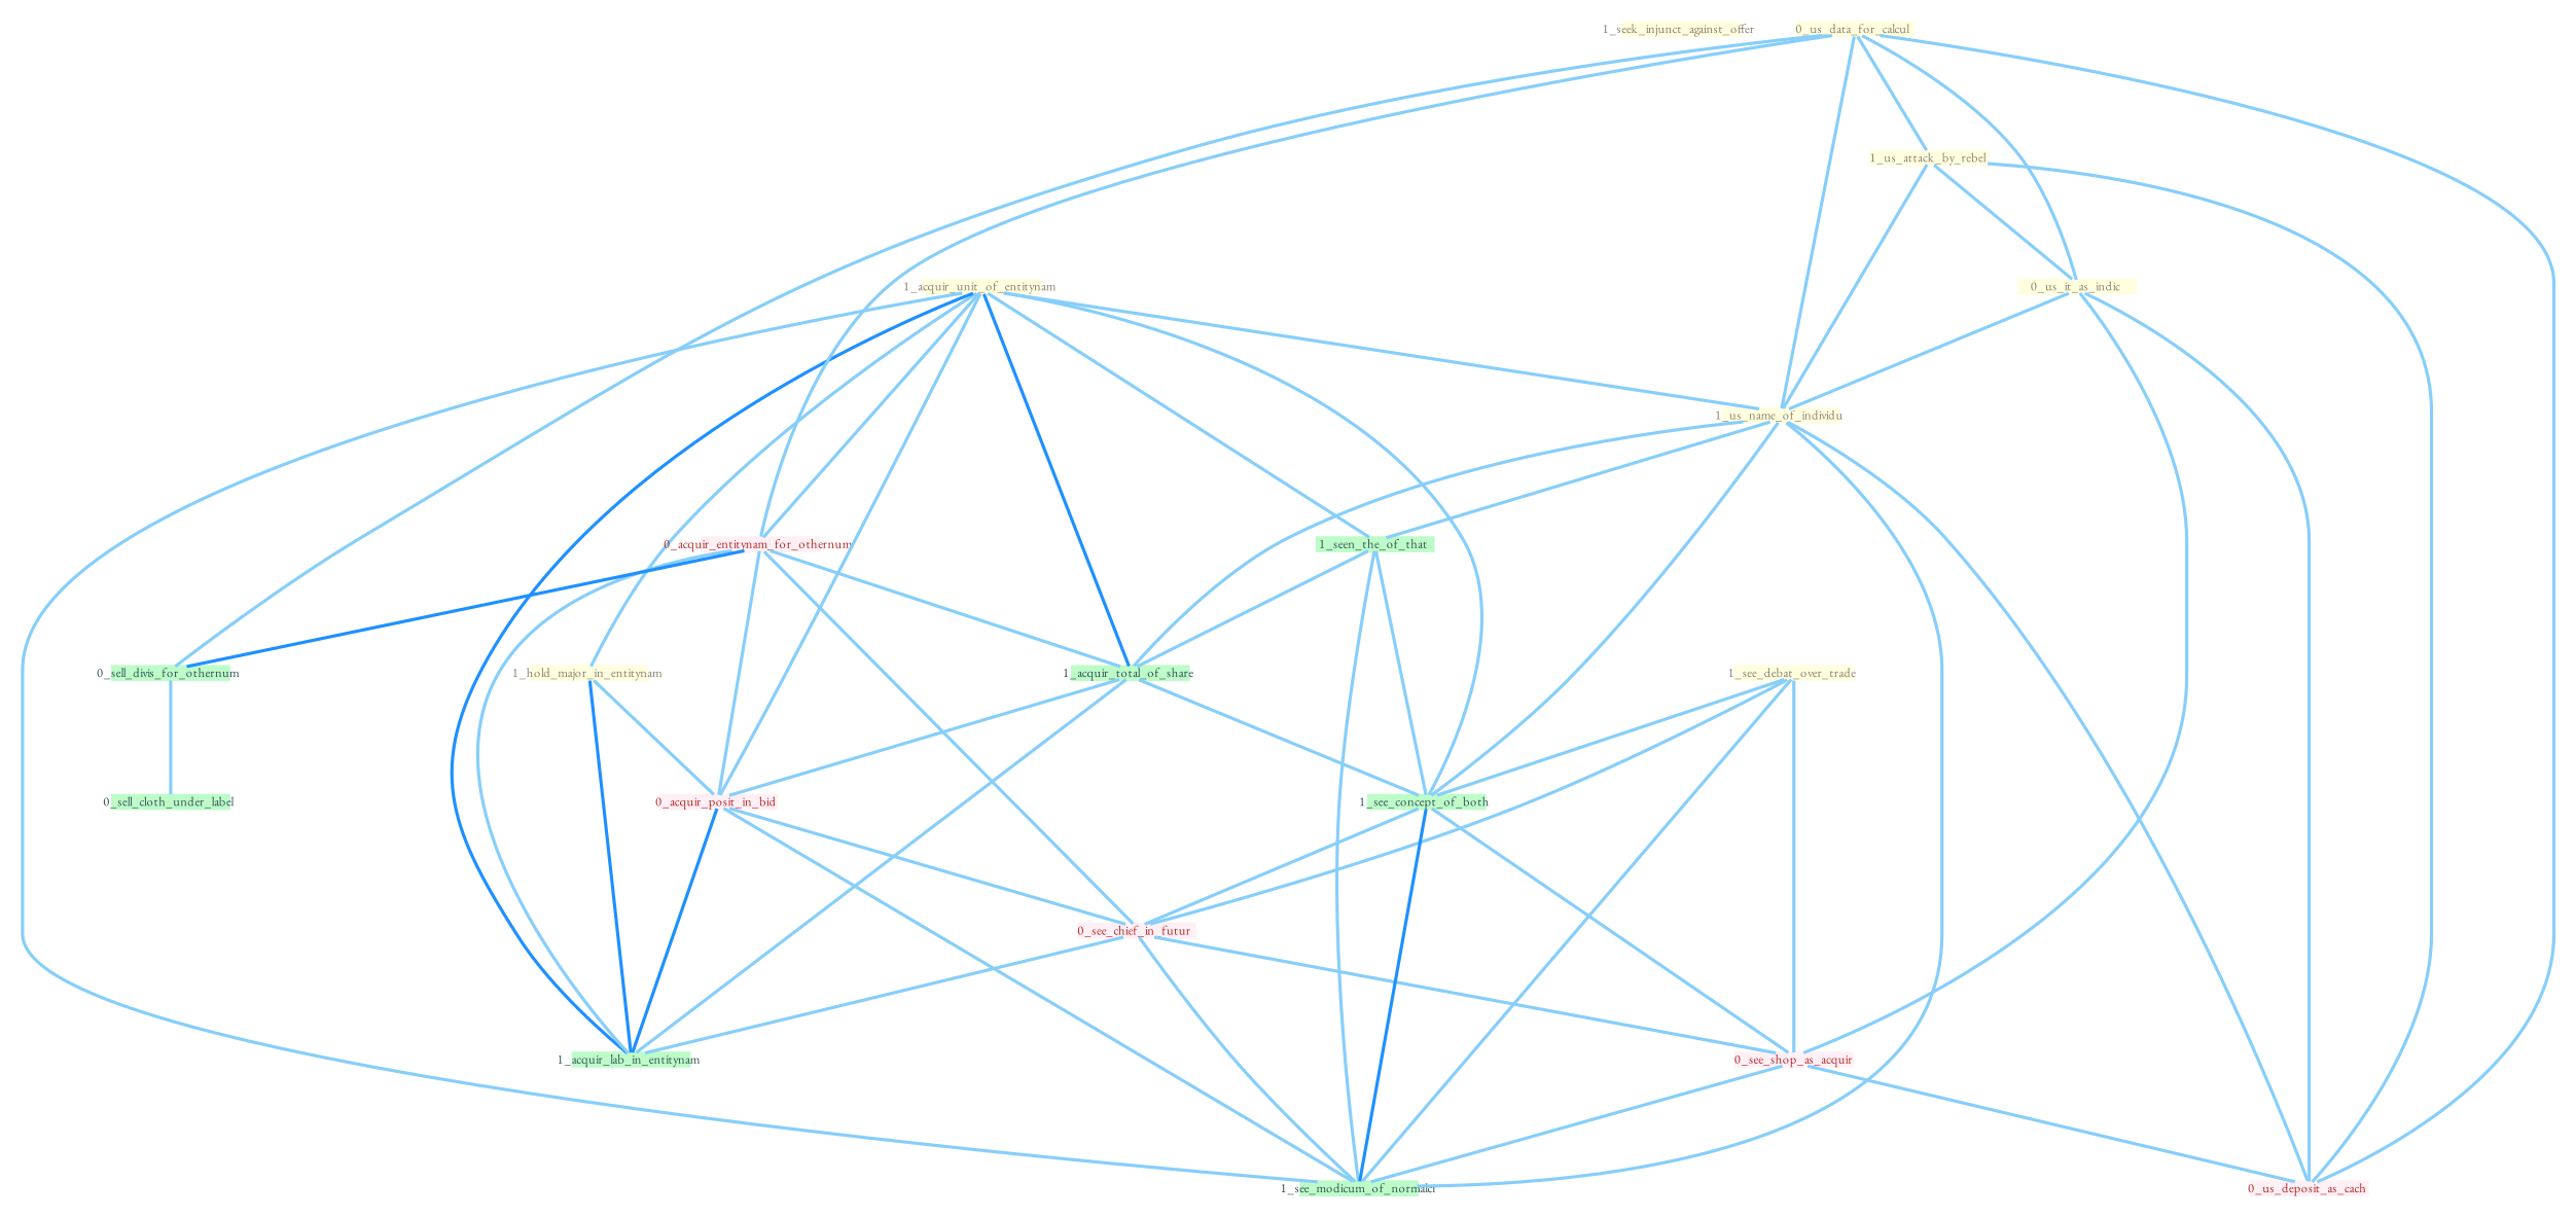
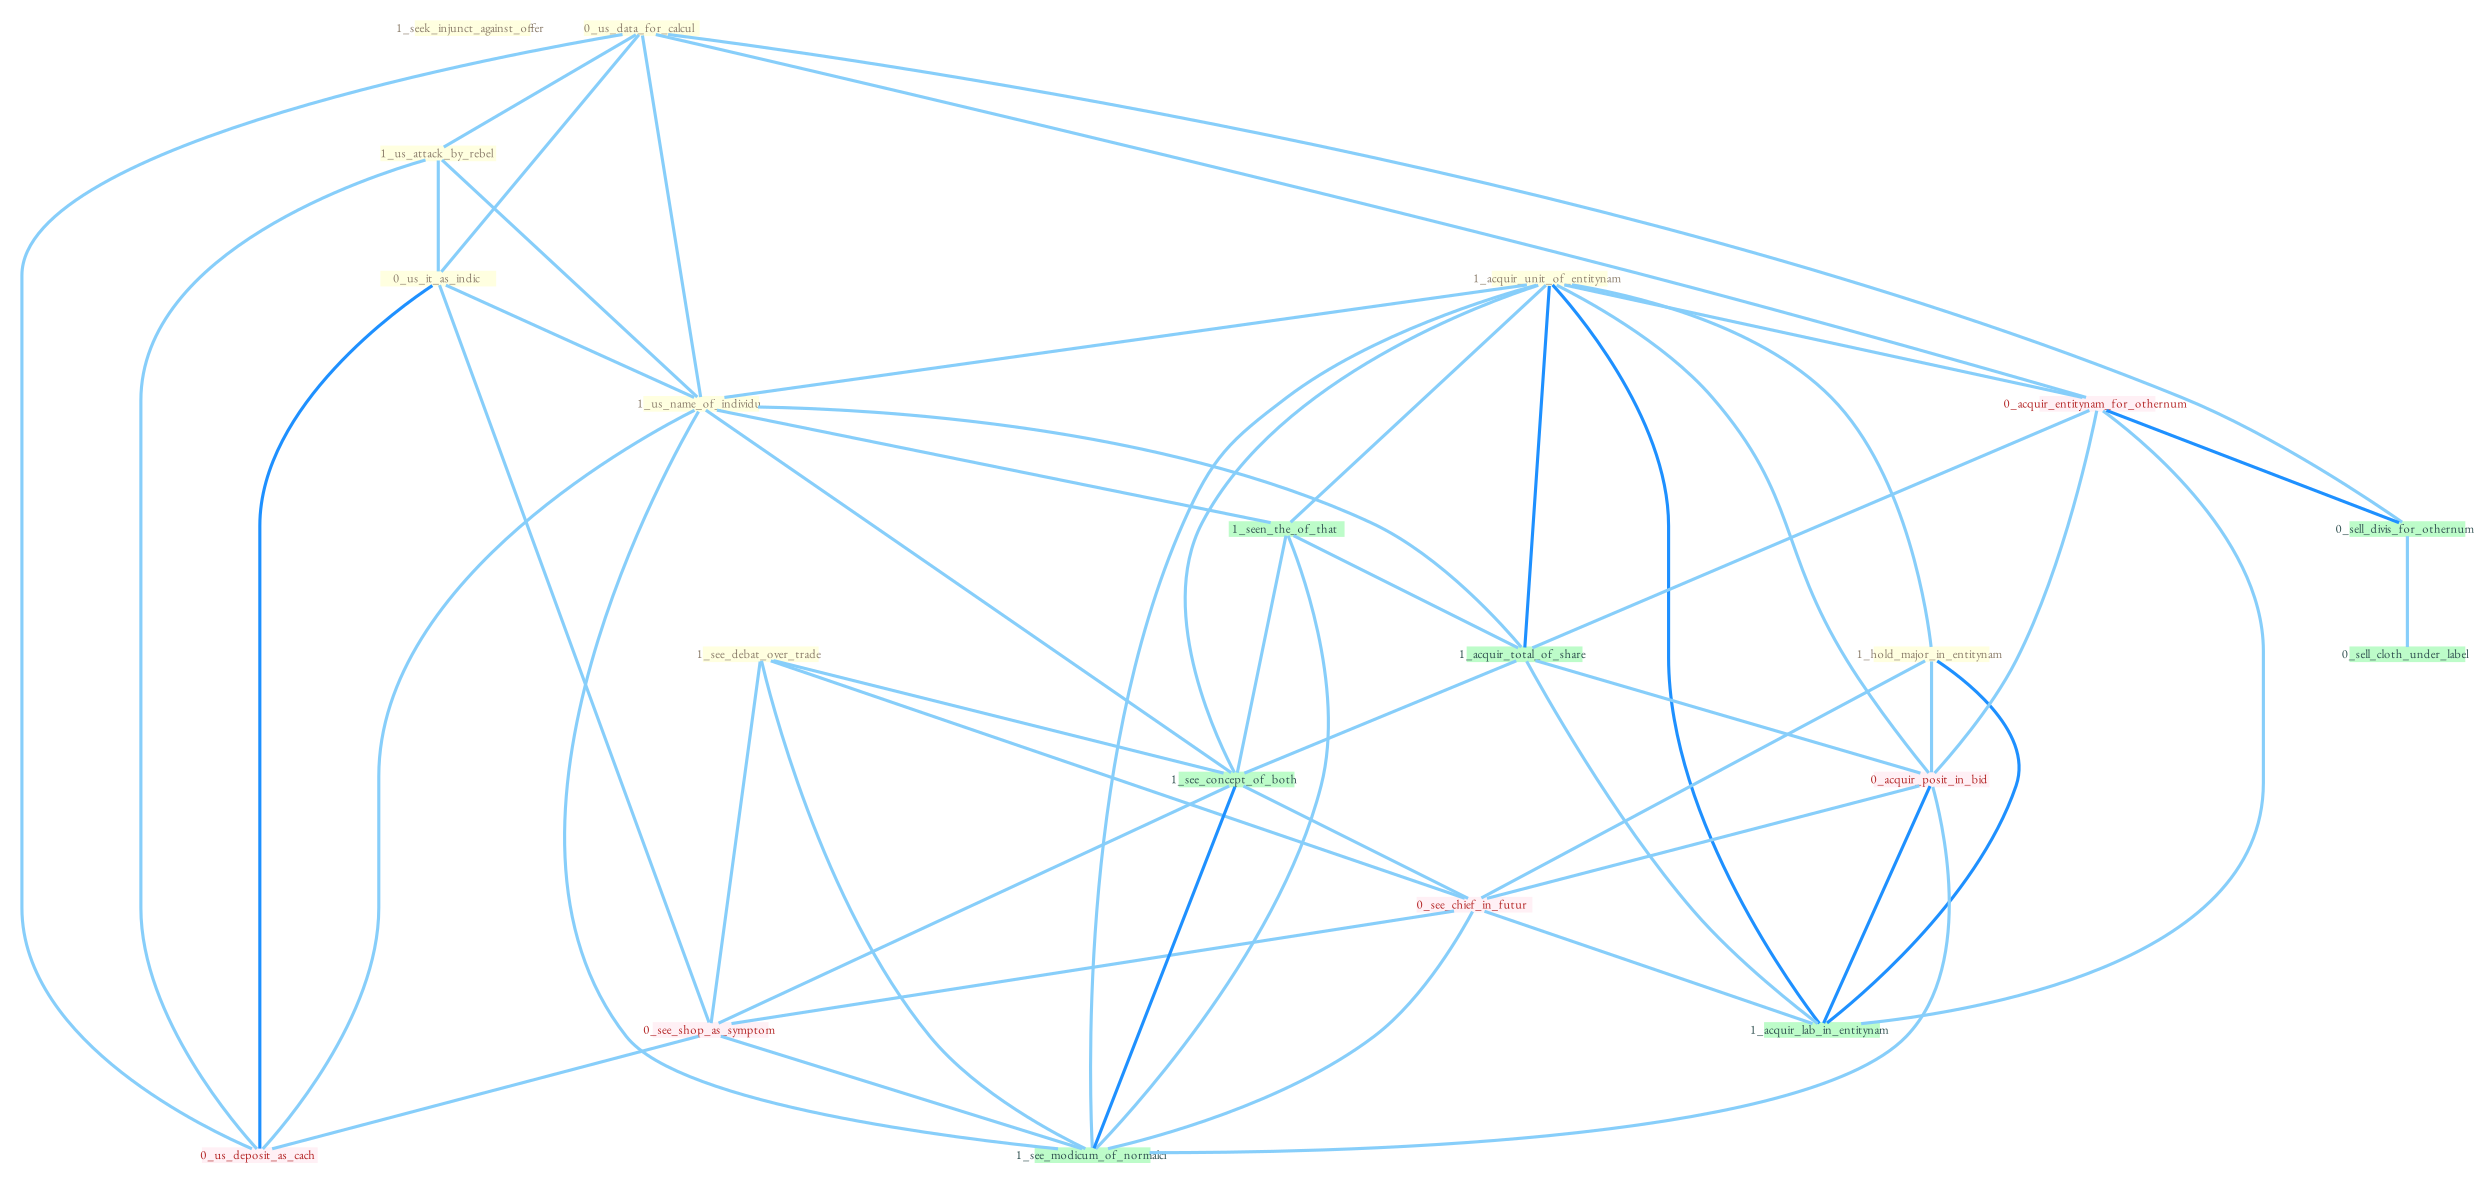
  graph {
    fontname="EB Garamond"
    node [color="#ffffe0" fixedsize=true fontcolor="#8b7d6b" fontname="EB Garamond" fontsize=4 shape=polygon style=filled]
    edge [color="#87cefa" fontname="EB Garamond" w=1]
    "1_seek_injunct_against_offer " [height=.06 width=.5]
    "1_acquir_unit_of_entitynam " [height=.06 width=.5]
    "0_us_data_for_calcul " [height=.06 width=.5]
    "1_see_debat_over_trade " [height=.06 width=.5]
    "1_us_attack_by_rebel " [height=.06 width=.5]
    "1_hold_major_in_entitynam " [height=.06 width=.5]
    "0_us_it_as_indic " [height=.06 width=.5]
    "1_us_name_of_individu " [height=.06 width=.5]
    "0_acquir_entitynam_for_othernum " [color="#fff0f5" fontcolor="#b22222" height=.06 width=.5]
    "0_acquir_posit_in_bid " [color="#fff0f5" fontcolor="#b22222" height=.06 width=.5]
    "0_see_chief_in_futur " [color="#fff0f5" fontcolor="#b22222" height=.06 width=.5]
-   "0_see_shop_as_symptom " [color="#fff0f5" fontcolor="#b22222" height=.06 width=.5 label="0_see_shop_as_acquir"]
+   "0_see_shop_as_symptom " [color="#fff0f5" fontcolor="#b22222" height=.06 width=.5]
    "0_us_deposit_as_cach " [color="#fff0f5" fontcolor="#b22222" height=.06 width=.5]
    "1_seen_the_of_that " [color="#BDFCC9" fontcolor="#2f4f4f" height=.06 width=.5]
    "1_acquir_total_of_share " [color="#BDFCC9" fontcolor="#2f4f4f" height=.06 width=.5]
    "1_see_concept_of_both " [color="#BDFCC9" fontcolor="#2f4f4f" height=.06 width=.5]
    "1_acquir_lab_in_entitynam " [color="#BDFCC9" fontcolor="#2f4f4f" height=.06 width=.5]
    "1_see_modicum_of_normalci " [color="#BDFCC9" fontcolor="#2f4f4f" height=.06 width=.5]
    "0_sell_divis_for_othernum " [color="#BDFCC9" fontcolor="#2f4f4f" height=.06 width=.5]
    "0_sell_cloth_under_label " [color="#BDFCC9" fontcolor="#2f4f4f" height=.06 width=.5]
    subgraph sub_1 {
      "1_seek_injunct_against_offer "
      "1_acquir_unit_of_entitynam "
      "0_us_data_for_calcul "
      "1_see_debat_over_trade "
      "1_us_attack_by_rebel "
      "1_hold_major_in_entitynam "
      "0_us_it_as_indic "
      "1_us_name_of_individu "
    }
    subgraph sub_2 {
      "0_acquir_entitynam_for_othernum "
      "0_acquir_posit_in_bid "
      "0_see_chief_in_futur "
      "0_see_shop_as_symptom "
      "0_us_deposit_as_cach "
    }
    "1_acquir_unit_of_entitynam " -- "1_hold_major_in_entitynam "
    "1_acquir_unit_of_entitynam " -- "1_us_name_of_individu "
    "1_acquir_unit_of_entitynam " -- "0_acquir_entitynam_for_othernum "
    "1_acquir_unit_of_entitynam " -- "0_acquir_posit_in_bid "
    "1_acquir_unit_of_entitynam " -- "1_seen_the_of_that "
    "1_acquir_unit_of_entitynam " -- "1_acquir_total_of_share " [color="#1e90ff" w=2]
    "1_acquir_unit_of_entitynam " -- "1_see_concept_of_both "
    "1_acquir_unit_of_entitynam " -- "1_acquir_lab_in_entitynam " [color="#1e90ff" w=2]
    "1_acquir_unit_of_entitynam " -- "1_see_modicum_of_normalci "
    "0_us_data_for_calcul " -- "1_us_attack_by_rebel "
    "0_us_data_for_calcul " -- "0_us_it_as_indic "
    "0_us_data_for_calcul " -- "1_us_name_of_individu "
    "0_us_data_for_calcul " -- "0_acquir_entitynam_for_othernum "
    "0_us_data_for_calcul " -- "0_us_deposit_as_cach "
    "0_us_data_for_calcul " -- "0_sell_divis_for_othernum "
    "1_see_debat_over_trade " -- "0_see_chief_in_futur "
    "1_see_debat_over_trade " -- "0_see_shop_as_symptom "
    "1_see_debat_over_trade " -- "1_see_concept_of_both "
    "1_see_debat_over_trade " -- "1_see_modicum_of_normalci "
    "1_us_attack_by_rebel " -- "0_us_it_as_indic "
    "1_us_attack_by_rebel " -- "1_us_name_of_individu "
    "1_us_attack_by_rebel " -- "0_us_deposit_as_cach "
    "1_hold_major_in_entitynam " -- "0_acquir_posit_in_bid "
-   "0_acquir_entitynam_for_othernum " -- "0_see_chief_in_futur "
+   "1_hold_major_in_entitynam " -- "0_see_chief_in_futur "
    "1_hold_major_in_entitynam " -- "1_acquir_lab_in_entitynam " [color="#1e90ff" w=2]
    "0_us_it_as_indic " -- "1_us_name_of_individu "
    "0_us_it_as_indic " -- "0_see_shop_as_symptom "
-   "0_us_it_as_indic " -- "0_us_deposit_as_cach " [w=2]
+   "0_us_it_as_indic " -- "0_us_deposit_as_cach " [color="#1e90ff" w=2]
    "1_us_name_of_individu " -- "0_us_deposit_as_cach "
    "1_us_name_of_individu " -- "1_seen_the_of_that "
    "1_us_name_of_individu " -- "1_acquir_total_of_share "
    "1_us_name_of_individu " -- "1_see_concept_of_both "
    "1_us_name_of_individu " -- "1_see_modicum_of_normalci "
    "0_acquir_entitynam_for_othernum " -- "0_acquir_posit_in_bid "
    "0_acquir_entitynam_for_othernum " -- "1_acquir_total_of_share "
    "0_acquir_entitynam_for_othernum " -- "1_acquir_lab_in_entitynam "
    "0_acquir_entitynam_for_othernum " -- "0_sell_divis_for_othernum " [color="#1e90ff" w=2]
    "0_acquir_posit_in_bid " -- "0_see_chief_in_futur "
    "0_acquir_posit_in_bid " -- "1_acquir_lab_in_entitynam " [color="#1e90ff" w=2]
    "0_acquir_posit_in_bid " -- "1_see_modicum_of_normalci "
    "0_see_chief_in_futur " -- "0_see_shop_as_symptom "
    "0_see_chief_in_futur " -- "1_acquir_lab_in_entitynam "
    "0_see_chief_in_futur " -- "1_see_modicum_of_normalci "
    "0_see_shop_as_symptom " -- "0_us_deposit_as_cach "
    "0_see_shop_as_symptom " -- "1_see_modicum_of_normalci "
    "1_seen_the_of_that " -- "1_acquir_total_of_share "
    "1_seen_the_of_that " -- "1_see_concept_of_both "
    "1_seen_the_of_that " -- "1_see_modicum_of_normalci "
    "1_acquir_total_of_share " -- "0_acquir_posit_in_bid "
    "1_acquir_total_of_share " -- "1_see_concept_of_both "
    "1_acquir_total_of_share " -- "1_acquir_lab_in_entitynam "
    "1_see_concept_of_both " -- "0_see_chief_in_futur "
    "1_see_concept_of_both " -- "0_see_shop_as_symptom "
    "1_see_concept_of_both " -- "1_see_modicum_of_normalci " [color="#1e90ff" w=2]
    "0_sell_divis_for_othernum " -- "0_sell_cloth_under_label "
  }
